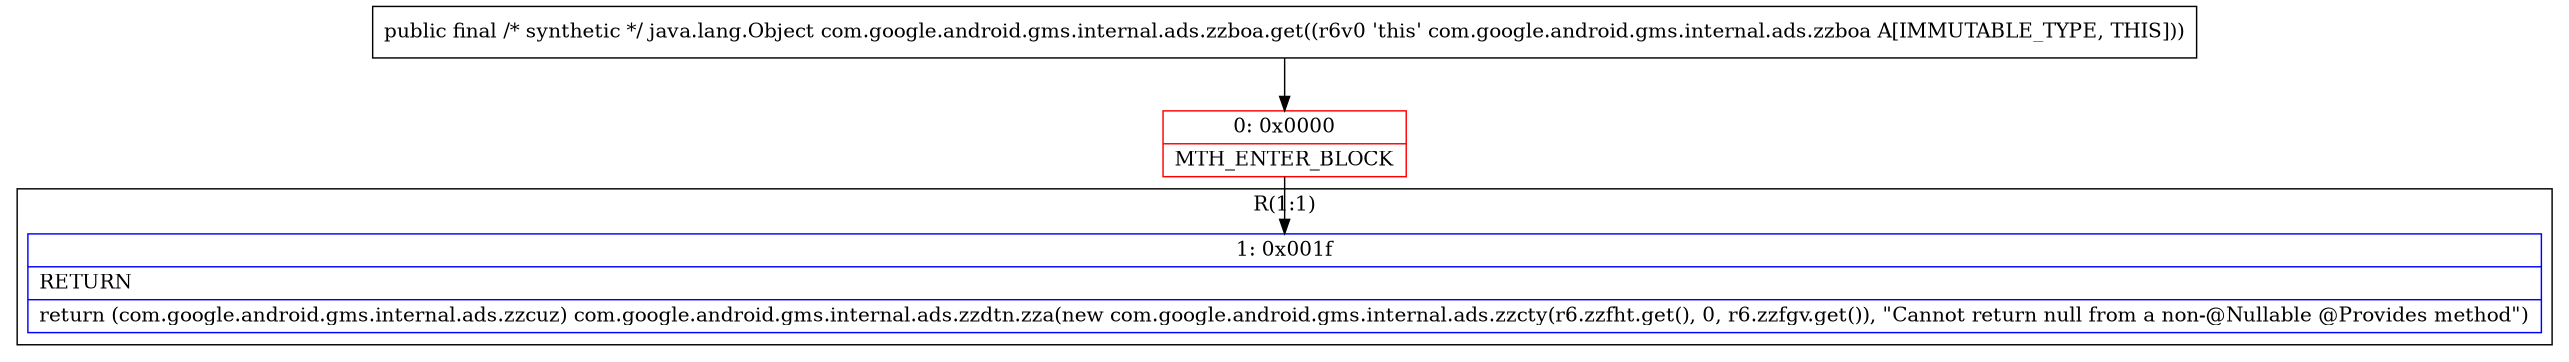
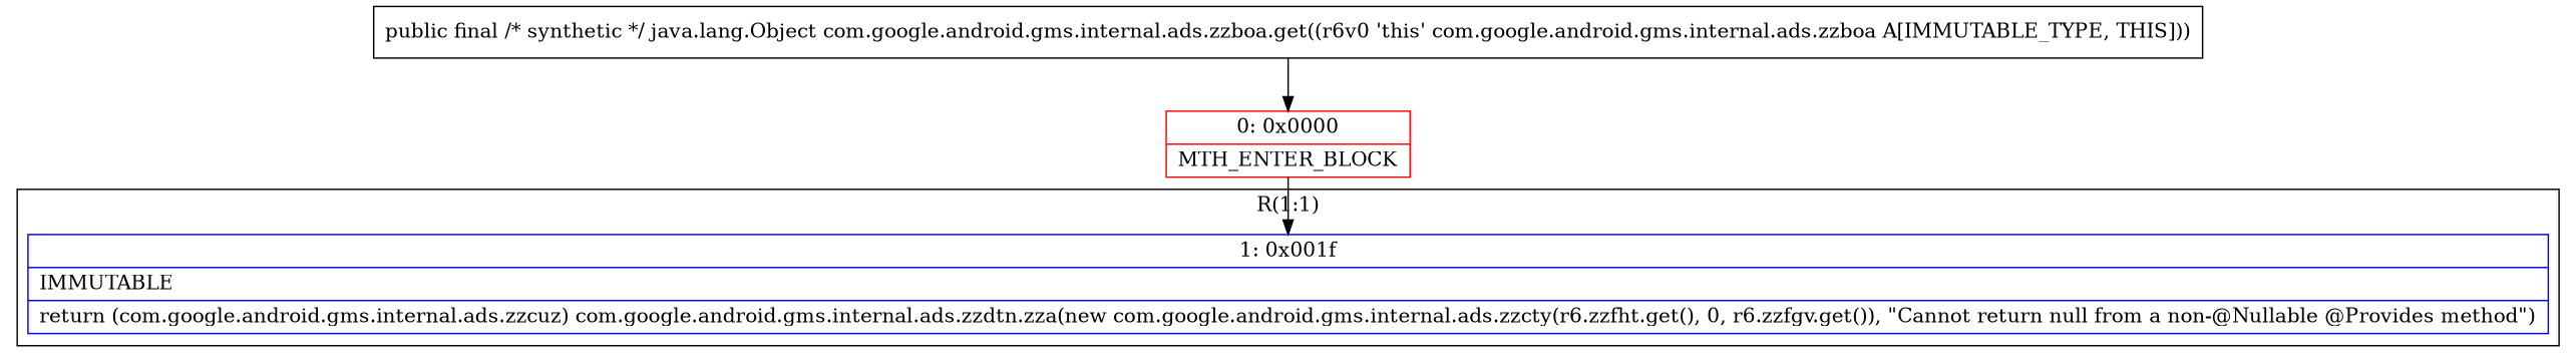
  digraph {
    node [shape=record]
-   n1 [color=blue label="{1\:\ 0x001f|RETURN\l|return (com.google.android.gms.internal.ads.zzcuz) com.google.android.gms.internal.ads.zzdtn.zza(new com.google.android.gms.internal.ads.zzcty(r6.zzfht.get(), 0, r6.zzfgv.get()), \"Cannot return null from a non\-@Nullable @Provides method\")\l}"]
+   n1 [color=blue label="{1\:\ 0x001f|IMMUTABLE\l|return (com.google.android.gms.internal.ads.zzcuz) com.google.android.gms.internal.ads.zzdtn.zza(new com.google.android.gms.internal.ads.zzcty(r6.zzfht.get(), 0, r6.zzfgv.get()), \"Cannot return null from a non\-@Nullable @Provides method\")\l}"]
    n2 [color=red label="{0\:\ 0x0000|MTH_ENTER_BLOCK\l}"]
    n3 [label="{public final \/* synthetic *\/ java.lang.Object com.google.android.gms.internal.ads.zzboa.get((r6v0 'this' com.google.android.gms.internal.ads.zzboa A[IMMUTABLE_TYPE, THIS])) }"]
    subgraph cluster_1 {
      label="R(1:1)"
      n1
    }
    n2 -> n1
    n3 -> n2
  }
